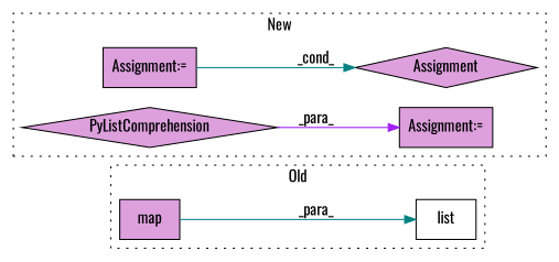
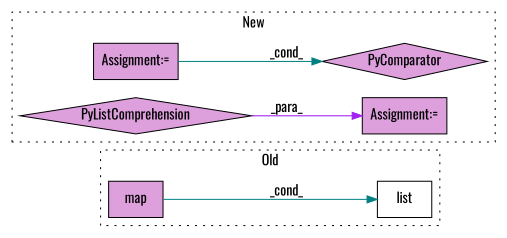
  digraph {
    fontname=Oswald
    rankdir=LR
    node [a=32 fillcolor=plum fontname=Oswald shape=box style=filled]
    edge [color=teal fontname=Oswald]
    n1 [fillcolor=white l="5,1" label=list s="1707,1754"]
    n2 [l="4,1" label=map s="1712,1753"]
-   n3 [a=113 l=55 label=Assignment s=2846 shape=diamond]
+   n3 [a=113 l=55 label=PyComparator s=2846 shape=diamond]
    n4 [a=7 l=1 label="Assignment:=" s=2497]
    n5 [a=109 l=225 label=PyListComprehension s=2764 shape=diamond]
    n6 [a=7 l=12 label="Assignment:=" s=2752]
    subgraph cluster_1 {
      label=Old
      style=dotted
      n1
      n2
    }
    subgraph cluster_2 {
      label=New
      style=dotted
      n3
      n4
      n5
      n6
    }
-   n2 -> n1 [label=_para_]
+   n2 -> n1 [label=_cond_]
    n4 -> n3 [label=_cond_]
    n5 -> n6 [color=purple label=_para_]
  }
